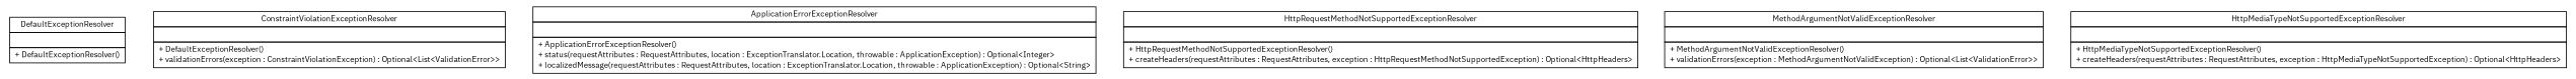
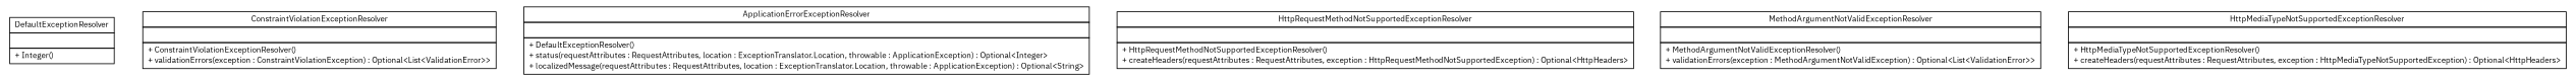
  digraph {
    nodesep=0.25
    ranksep=0.5
    fontname="IBM Plex Sans"
    node [fontcolor=black fontname="IBM Plex Sans" fontsize=10.0 shape=plaintext]
-   n1 [label=<<table title="cn.home1.oss.lib.errorhandle.internal.resolver.DefaultExceptionResolver" border="0" cellborder="1" cellspacing="0" cellpadding="2" port="p" href="./DefaultExceptionResolver.html"> 		<tr><td><table border="0" cellspacing="0" cellpadding="1"> <tr><td align="center" balign="center"> DefaultExceptionResolver </td></tr> 		</table></td></tr> 		<tr><td><table border="0" cellspacing="0" cellpadding="1"> <tr><td align="left" balign="left">  </td></tr> 		</table></td></tr> 		<tr><td><table border="0" cellspacing="0" cellpadding="1"> <tr><td align="left" balign="left"> + DefaultExceptionResolver() </td></tr> 		</table></td></tr> 		</table>>]
-   n2 [label=<<table title="cn.home1.oss.lib.errorhandle.internal.resolver.ConstraintViolationExceptionResolver" border="0" cellborder="1" cellspacing="0" cellpadding="2" port="p" href="./ConstraintViolationExceptionResolver.html"> 		<tr><td><table border="0" cellspacing="0" cellpadding="1"> <tr><td align="center" balign="center"> ConstraintViolationExceptionResolver </td></tr> 		</table></td></tr> 		<tr><td><table border="0" cellspacing="0" cellpadding="1"> <tr><td align="left" balign="left">  </td></tr> 		</table></td></tr> 		<tr><td><table border="0" cellspacing="0" cellpadding="1"> <tr><td align="left" balign="left"> + DefaultExceptionResolver() </td></tr> <tr><td align="left" balign="left"> + validationErrors(exception : ConstraintViolationException) : Optional&lt;List&lt;ValidationError&gt;&gt; </td></tr> 		</table></td></tr> 		</table>>]
-   n3 [label=<<table title="cn.home1.oss.lib.errorhandle.internal.resolver.ApplicationErrorExceptionResolver" border="0" cellborder="1" cellspacing="0" cellpadding="2" port="p" href="./ApplicationErrorExceptionResolver.html"> 		<tr><td><table border="0" cellspacing="0" cellpadding="1"> <tr><td align="center" balign="center"> ApplicationErrorExceptionResolver </td></tr> 		</table></td></tr> 		<tr><td><table border="0" cellspacing="0" cellpadding="1"> <tr><td align="left" balign="left">  </td></tr> 		</table></td></tr> 		<tr><td><table border="0" cellspacing="0" cellpadding="1"> <tr><td align="left" balign="left"> + ApplicationErrorExceptionResolver() </td></tr> <tr><td align="left" balign="left"> + status(requestAttributes : RequestAttributes, location : ExceptionTranslator.Location, throwable : ApplicationException) : Optional&lt;Integer&gt; </td></tr> <tr><td align="left" balign="left"> + localizedMessage(requestAttributes : RequestAttributes, location : ExceptionTranslator.Location, throwable : ApplicationException) : Optional&lt;String&gt; </td></tr> 		</table></td></tr> 		</table>>]
+   n1 [label=<<table title="cn.home1.oss.lib.errorhandle.internal.resolver.DefaultExceptionResolver" border="0" cellborder="1" cellspacing="0" cellpadding="2" port="p" href="./DefaultExceptionResolver.html"> 		<tr><td><table border="0" cellspacing="0" cellpadding="1"> <tr><td align="center" balign="center"> DefaultExceptionResolver </td></tr> 		</table></td></tr> 		<tr><td><table border="0" cellspacing="0" cellpadding="1"> <tr><td align="left" balign="left">  </td></tr> 		</table></td></tr> 		<tr><td><table border="0" cellspacing="0" cellpadding="1"> <tr><td align="left" balign="left"> + Integer() </td></tr> 		</table></td></tr> 		</table>>]
+   n2 [label=<<table title="cn.home1.oss.lib.errorhandle.internal.resolver.ConstraintViolationExceptionResolver" border="0" cellborder="1" cellspacing="0" cellpadding="2" port="p" href="./ConstraintViolationExceptionResolver.html"> 		<tr><td><table border="0" cellspacing="0" cellpadding="1"> <tr><td align="center" balign="center"> ConstraintViolationExceptionResolver </td></tr> 		</table></td></tr> 		<tr><td><table border="0" cellspacing="0" cellpadding="1"> <tr><td align="left" balign="left">  </td></tr> 		</table></td></tr> 		<tr><td><table border="0" cellspacing="0" cellpadding="1"> <tr><td align="left" balign="left"> + ConstraintViolationExceptionResolver() </td></tr> <tr><td align="left" balign="left"> + validationErrors(exception : ConstraintViolationException) : Optional&lt;List&lt;ValidationError&gt;&gt; </td></tr> 		</table></td></tr> 		</table>>]
+   n3 [label=<<table title="cn.home1.oss.lib.errorhandle.internal.resolver.ApplicationErrorExceptionResolver" border="0" cellborder="1" cellspacing="0" cellpadding="2" port="p" href="./ApplicationErrorExceptionResolver.html"> 		<tr><td><table border="0" cellspacing="0" cellpadding="1"> <tr><td align="center" balign="center"> ApplicationErrorExceptionResolver </td></tr> 		</table></td></tr> 		<tr><td><table border="0" cellspacing="0" cellpadding="1"> <tr><td align="left" balign="left">  </td></tr> 		</table></td></tr> 		<tr><td><table border="0" cellspacing="0" cellpadding="1"> <tr><td align="left" balign="left"> + DefaultExceptionResolver() </td></tr> <tr><td align="left" balign="left"> + status(requestAttributes : RequestAttributes, location : ExceptionTranslator.Location, throwable : ApplicationException) : Optional&lt;Integer&gt; </td></tr> <tr><td align="left" balign="left"> + localizedMessage(requestAttributes : RequestAttributes, location : ExceptionTranslator.Location, throwable : ApplicationException) : Optional&lt;String&gt; </td></tr> 		</table></td></tr> 		</table>>]
    n4 [label=<<table title="cn.home1.oss.lib.errorhandle.internal.resolver.HttpRequestMethodNotSupportedExceptionResolver" border="0" cellborder="1" cellspacing="0" cellpadding="2" port="p" href="./HttpRequestMethodNotSupportedExceptionResolver.html"> 		<tr><td><table border="0" cellspacing="0" cellpadding="1"> <tr><td align="center" balign="center"> HttpRequestMethodNotSupportedExceptionResolver </td></tr> 		</table></td></tr> 		<tr><td><table border="0" cellspacing="0" cellpadding="1"> <tr><td align="left" balign="left">  </td></tr> 		</table></td></tr> 		<tr><td><table border="0" cellspacing="0" cellpadding="1"> <tr><td align="left" balign="left"> + HttpRequestMethodNotSupportedExceptionResolver() </td></tr> <tr><td align="left" balign="left"> + createHeaders(requestAttributes : RequestAttributes, exception : HttpRequestMethodNotSupportedException) : Optional&lt;HttpHeaders&gt; </td></tr> 		</table></td></tr> 		</table>>]
    n5 [label=<<table title="cn.home1.oss.lib.errorhandle.internal.resolver.MethodArgumentNotValidExceptionResolver" border="0" cellborder="1" cellspacing="0" cellpadding="2" port="p" href="./MethodArgumentNotValidExceptionResolver.html"> 		<tr><td><table border="0" cellspacing="0" cellpadding="1"> <tr><td align="center" balign="center"> MethodArgumentNotValidExceptionResolver </td></tr> 		</table></td></tr> 		<tr><td><table border="0" cellspacing="0" cellpadding="1"> <tr><td align="left" balign="left">  </td></tr> 		</table></td></tr> 		<tr><td><table border="0" cellspacing="0" cellpadding="1"> <tr><td align="left" balign="left"> + MethodArgumentNotValidExceptionResolver() </td></tr> <tr><td align="left" balign="left"> + validationErrors(exception : MethodArgumentNotValidException) : Optional&lt;List&lt;ValidationError&gt;&gt; </td></tr> 		</table></td></tr> 		</table>>]
    n6 [label=<<table title="cn.home1.oss.lib.errorhandle.internal.resolver.HttpMediaTypeNotSupportedExceptionResolver" border="0" cellborder="1" cellspacing="0" cellpadding="2" port="p" href="./HttpMediaTypeNotSupportedExceptionResolver.html"> 		<tr><td><table border="0" cellspacing="0" cellpadding="1"> <tr><td align="center" balign="center"> HttpMediaTypeNotSupportedExceptionResolver </td></tr> 		</table></td></tr> 		<tr><td><table border="0" cellspacing="0" cellpadding="1"> <tr><td align="left" balign="left">  </td></tr> 		</table></td></tr> 		<tr><td><table border="0" cellspacing="0" cellpadding="1"> <tr><td align="left" balign="left"> + HttpMediaTypeNotSupportedExceptionResolver() </td></tr> <tr><td align="left" balign="left"> + createHeaders(requestAttributes : RequestAttributes, exception : HttpMediaTypeNotSupportedException) : Optional&lt;HttpHeaders&gt; </td></tr> 		</table></td></tr> 		</table>>]
  }
